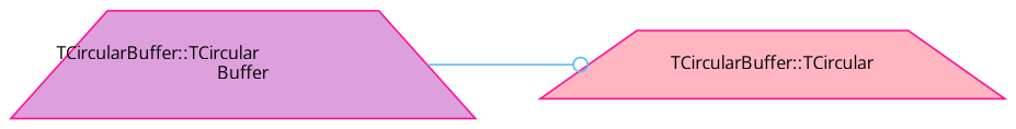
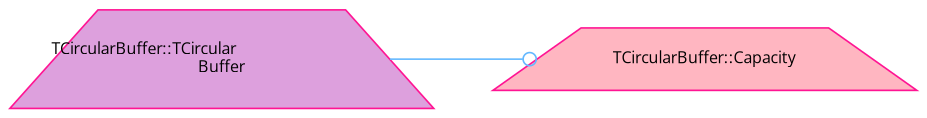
  digraph {
    rankdir=LR
    fontname="Open Sans"
    node [color=deeppink fontname="Open Sans" fontsize=10 shape=trapezium style=filled]
    n1 [fillcolor=plum fontcolor=black height=0.2 label="TCircularBuffer::TCircular\lBuffer" width=0.4]
-   n2 [fillcolor=lightpink height=0.2 label="TCircularBuffer::TCircular" width=0.4]
+   n2 [fillcolor=lightpink height=0.2 label="TCircularBuffer::Capacity" width=0.4]
    n1 -> n2 [color=steelblue1 fontname="Open Sans" fontsize=10 labelfontname=Helvetica labelfontsize=10 style=solid arrowhead=odot]
  }
